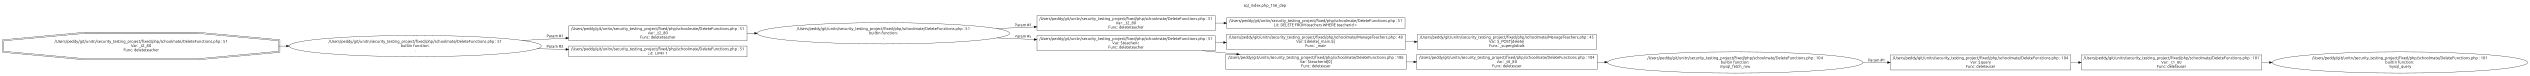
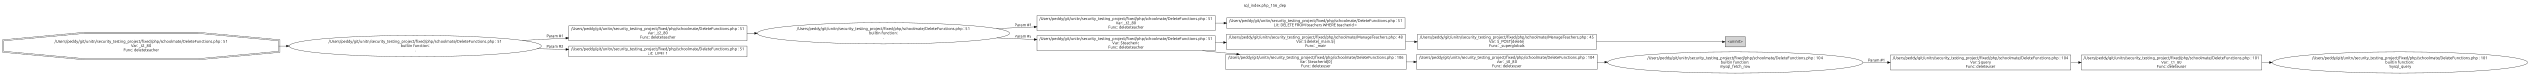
  digraph {
    label="sql_index.php_156_dep"
    labelloc=t
    rankdir=LR
    fontname=Ubuntu
    node [shape=box fontname=Ubuntu]
    edge [fontname=Ubuntu]
    n1 [label="/Users/peddy/git/unitn/security_testing_project/fixed/php/schoolmate/DeleteFunctions.php : 51\nVar: _t2_80\nFunc: deleteteacher\n" shape=doubleoctagon]
    n2 [label="/Users/peddy/git/unitn/security_testing_project/fixed/php/schoolmate/DeleteFunctions.php : 51\nbuiltin function:\n.\n" shape=ellipse]
    n3 [label="/Users/peddy/git/unitn/security_testing_project/fixed/php/schoolmate/DeleteFunctions.php : 51\nVar: _t2_80\nFunc: deleteteacher\n"]
    n4 [label="/Users/peddy/git/unitn/security_testing_project/fixed/php/schoolmate/DeleteFunctions.php : 51\nLit:  LIMIT 1\n"]
    n5 [label="/Users/peddy/git/unitn/security_testing_project/fixed/php/schoolmate/DeleteFunctions.php : 51\nbuiltin function:\n.\n" shape=ellipse]
    n6 [label="/Users/peddy/git/unitn/security_testing_project/fixed/php/schoolmate/DeleteFunctions.php : 51\nVar: _t2_80\nFunc: deleteteacher\n"]
    n7 [label="/Users/peddy/git/unitn/security_testing_project/fixed/php/schoolmate/DeleteFunctions.php : 51\nVar: $teacherid\nFunc: deleteteacher\n"]
    n8 [label="/Users/peddy/git/unitn/security_testing_project/fixed/php/schoolmate/DeleteFunctions.php : 51\nLit: DELETE FROM teachers WHERE teacherid = \n"]
    n9 [label="/Users/peddy/git/unitn/security_testing_project/fixed/php/schoolmate/ManageTeachers.php : 48\nVar: $delete[_main.$i]\nFunc: _main\n"]
    n10 [label="/Users/peddy/git/unitn/security_testing_project/fixed/php/schoolmate/DeleteFunctions.php : 106\nVar: $teacherid[0]\nFunc: deleteuser\n"]
    n11 [label="/Users/peddy/git/unitn/security_testing_project/fixed/php/schoolmate/ManageTeachers.php : 45\nVar: $_POST[delete]\nFunc: _superglobals\n"]
+   n12 [label="<uninit>" style=filled]
    n13 [label="/Users/peddy/git/unitn/security_testing_project/fixed/php/schoolmate/DeleteFunctions.php : 104\nVar: _t0_80\nFunc: deleteuser\n"]
    n14 [label="/Users/peddy/git/unitn/security_testing_project/fixed/php/schoolmate/DeleteFunctions.php : 104\nbuiltin function:\nmysql_fetch_row\n" shape=ellipse]
    n15 [label="/Users/peddy/git/unitn/security_testing_project/fixed/php/schoolmate/DeleteFunctions.php : 104\nVar: $query\nFunc: deleteuser\n"]
    n16 [label="/Users/peddy/git/unitn/security_testing_project/fixed/php/schoolmate/DeleteFunctions.php : 101\nVar: _t1_80\nFunc: deleteuser\n"]
    n17 [label="/Users/peddy/git/unitn/security_testing_project/fixed/php/schoolmate/DeleteFunctions.php : 101\nbuiltin function:\nmysql_query\n" shape=ellipse]
    n1 -> n2
    n2 -> n3 [label="Param #1"]
    n2 -> n4 [label="Param #2"]
    n3 -> n5
    n5 -> n6 [label="Param #1"]
    n5 -> n7 [label="Param #2"]
    n6 -> n8
    n7 -> n9
    n7 -> n10
    n9 -> n11
    n10 -> n13
+   n11 -> n12
    n13 -> n14
    n14 -> n15 [label="Param #1"]
    n15 -> n16
    n16 -> n17
  }
